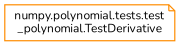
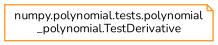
  digraph {
    rankdir=LR
    fontname=Nunito
-   n1 [color=darkorange fillcolor=white fontname=Nunito fontsize=10 height=0.2 label="numpy.polynomial.tests.test\l_polynomial.TestDerivative" shape=note style=filled width=0.4]
+   n1 [color=darkorange fillcolor=white fontname=Nunito fontsize=10 height=0.2 label="numpy.polynomial.tests.polynomial\l_polynomial.TestDerivative" shape=note style=filled width=0.4]
  }
